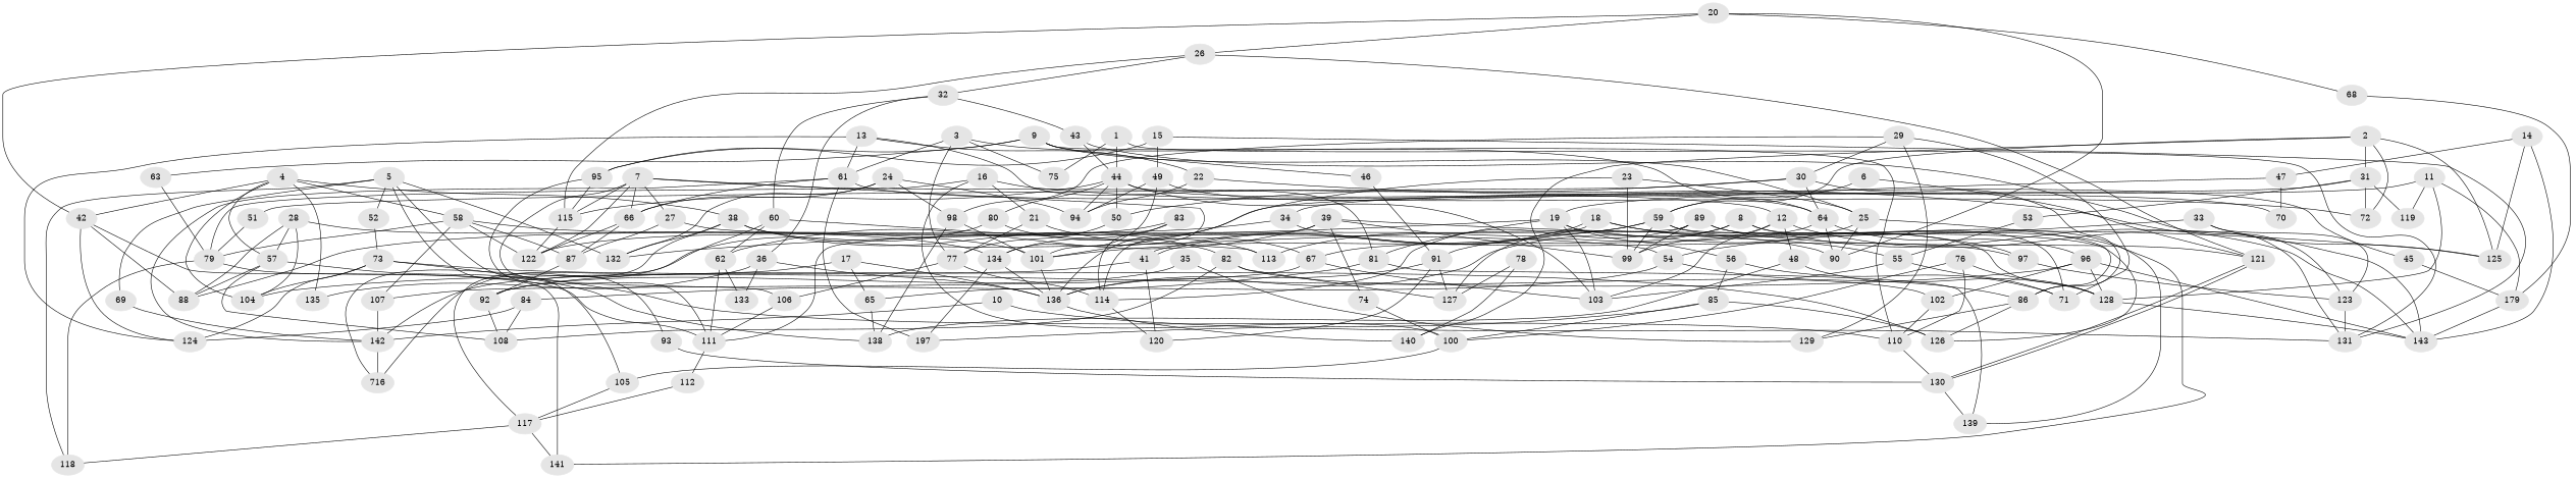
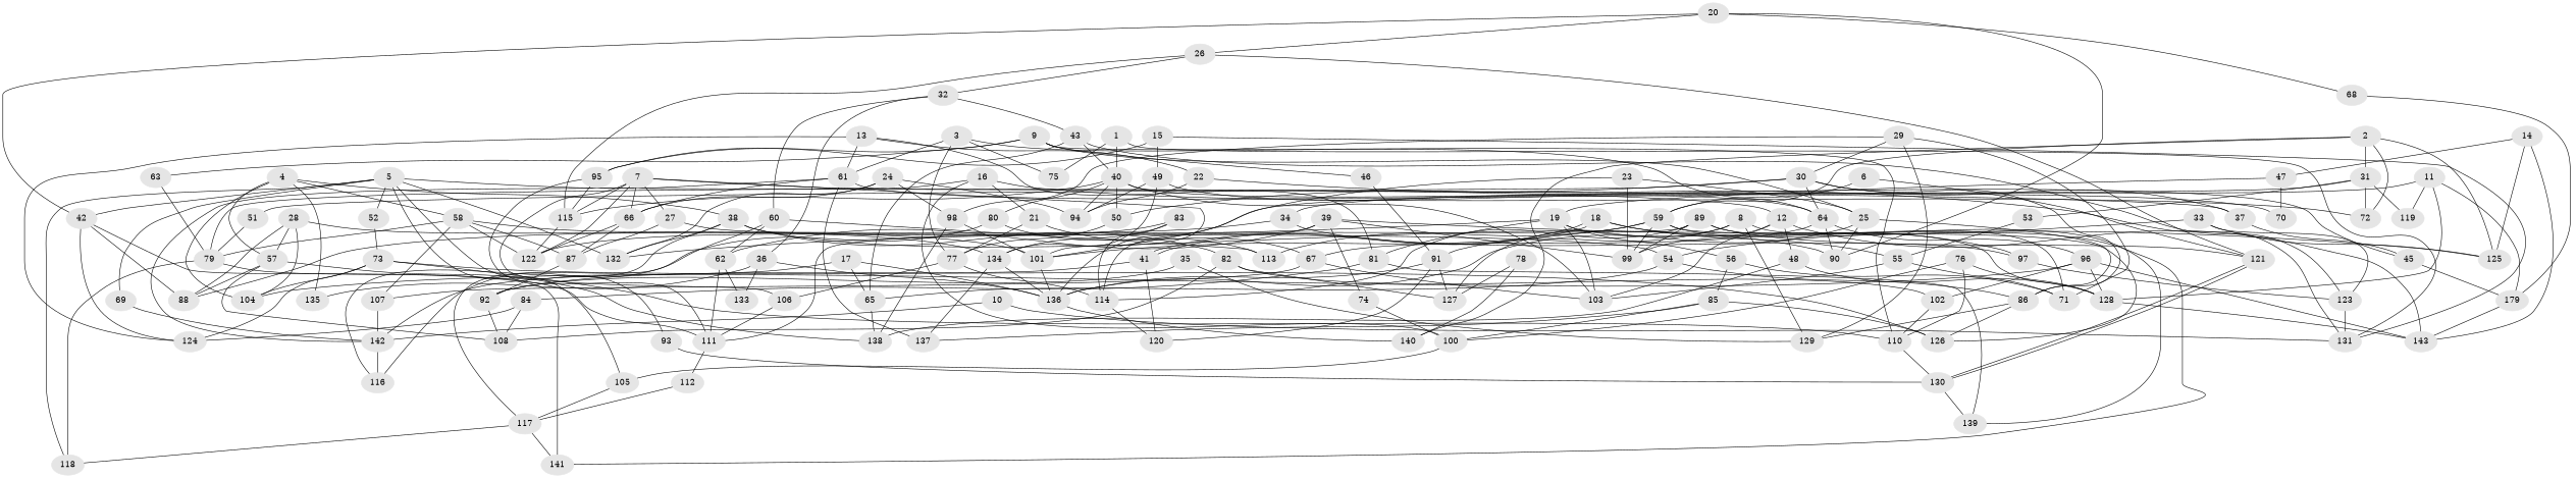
  graph {
    node [color=gray90 style=filled]
    1
-   44
+   44 [label=40]
    75
    131
    115
    103
    94
    50
    45
    80
    2
    31
    59
    72
    125
    140
    101
    119
    53
    99
    141
    113
    126
    3
    61
    64
    77
    66
    142
    70
-   137 [label=197]
+   137
    90
    67
    96
    106
    114
    4
    38
    42
    57
    58
    104
    135
    132
-   116 [label=716]
+   116
    82
    124
    88
    138
    108
    122
    79
    87
    107
    5
+   37
    52
    69
    93
    105
    118
    73
    130
    117
    6
    121
    7
    12
    27
    48
    143
    54
    136
    111
    8
    71
    91
    127
    129
    120
    9
    25
    46
    63
    95
    110
    86
    10
    11
    34
    n91 [label=179]
    128
    97
    13
    22
    81
    84
    139
    14
    47
    19
    15
    49
    134
    16
    21
    100
    17
    65
    18
    41
    55
    92
    123
    56
    85
    20
    26
    68
    32
    23
    24
    98
    36
    43
    60
    28
    29
    30
    51
    133
    62
    33
    35
    102
    39
    74
    112
    76
    78
    83
    89
    1 -- 44
    1 -- 75
    1 -- 131
    44 -- 115
    44 -- 103
    44 -- 94
    44 -- 50
    44 -- 45
    44 -- 80
    115 -- 122
    50 -- 77
    45 -- n91
    80 -- 113
    80 -- 116
    2 -- 31
    2 -- 59
    2 -- 72
    2 -- 125
    2 -- 140
    31 -- 72
    31 -- 101
    31 -- 119
    31 -- 53
    59 -- 101
    59 -- 99
    59 -- 141
    59 -- 113
    59 -- 126
    101 -- 136
    53 -- 55
    3 -- 75
    3 -- 61
    3 -- 64
    3 -- 77
    61 -- 66
    61 -- 142
    61 -- 70
    61 -- 137
    64 -- 90
    64 -- 67
    64 -- 96
    77 -- 106
    77 -- 114
    66 -- 122
    66 -- 87
    142 -- 116
    67 -- 103
    67 -- 107
    96 -- 104
    96 -- 143
    96 -- 128
    96 -- 102
    106 -- 111
    114 -- 120
    4 -- 38
-   4 -- 42
+   5 -- 42
    4 -- 57
    4 -- 58
    4 -- 104
    4 -- 135
    38 -- 90
    38 -- 132
    38 -- 116
    38 -- 82
    42 -- 141
    42 -- 124
    42 -- 88
    57 -- 88
    57 -- 138
    57 -- 108
    58 -- 101
    58 -- 122
    58 -- 79
    58 -- 87
    58 -- 107
    82 -- 108
    82 -- 127
    82 -- 102
    79 -- 118
    79 -- 111
    87 -- 92
    107 -- 142
    5 -- 132
+   5 -- 37
    5 -- 52
    5 -- 69
    5 -- 93
    5 -- 105
    5 -- 118
+   37 -- 45
    52 -- 73
    69 -- 142
    93 -- 130
    105 -- 117
    73 -- 126
    73 -- 104
    73 -- 124
    73 -- 110
    130 -- 139
    117 -- 141
    117 -- 118
    6 -- 59
    6 -- 121
    121 -- 130
    121 -- 130
    7 -- 115
    7 -- 101
    7 -- 66
    7 -- 106
    7 -- 122
    7 -- 12
    7 -- 27
    12 -- 103
    12 -- 99
    12 -- 48
    12 -- 143
    27 -- 87
    27 -- 54
    48 -- 138
    48 -- 128
    54 -- 86
    54 -- 65
    136 -- 140
    111 -- 112
    8 -- 71
    8 -- 91
    8 -- 127
-   8 -- 143
+   8 -- 129
    91 -- 136
    91 -- 127
    91 -- 120
    9 -- 25
    9 -- 46
    9 -- 63
    9 -- 95
    9 -- 110
    25 -- 90
    25 -- 136
    25 -- 86
    46 -- 91
    63 -- 79
    95 -- 115
    95 -- 111
    110 -- 130
    86 -- 126
    86 -- 129
    10 -- 131
    10 -- 142
    11 -- 119
    11 -- 34
    11 -- n91
    11 -- 128
    34 -- 88
    34 -- 97
    n91 -- 143
    128 -- 143
    97 -- 123
    13 -- 61
    13 -- 124
    13 -- 22
    13 -- 81
    22 -- 131
    22 -- 94
    81 -- 84
    81 -- 139
    84 -- 124
    84 -- 108
    14 -- 125
    14 -- 143
    14 -- 47
    47 -- 70
    47 -- 19
    19 -- 103
    19 -- 132
    19 -- 128
    19 -- 81
    19 -- 56
    15 -- 131
    15 -- 95
    15 -- 49
    49 -- 94
    49 -- 64
    49 -- 134
    134 -- 137
    134 -- 136
    16 -- 72
    16 -- 79
    16 -- 21
    16 -- 100
    21 -- 77
    21 -- 67
    100 -- 105
    17 -- 142
    17 -- 136
    17 -- 65
    65 -- 138
    18 -- 97
    18 -- 41
    18 -- 41
    18 -- 55
    41 -- 120
    41 -- 92
    55 -- 103
    55 -- 71
    92 -- 108
    123 -- 131
    56 -- 71
    56 -- 85
    85 -- 126
    85 -- 137
    85 -- 100
    20 -- 90
    20 -- 42
    20 -- 26
    20 -- 68
    26 -- 115
    26 -- 121
    26 -- 32
    68 -- n91
    32 -- 36
    32 -- 43
    32 -- 60
    23 -- 99
    23 -- 136
    23 -- 25
    24 -- 94
    24 -- 66
    24 -- 132
    24 -- 98
    98 -- 101
    98 -- 138
    36 -- 135
    36 -- 136
    36 -- 133
    43 -- 44
+   43 -- 65
    43 -- 123
    60 -- 113
    60 -- 117
    60 -- 62
    28 -- 57
    28 -- 104
    28 -- 88
    28 -- 134
    29 -- 71
    29 -- 129
    29 -- 98
    29 -- 30
    30 -- 50
    30 -- 64
+   30 -- 37
    30 -- 86
    30 -- 51
    51 -- 79
    62 -- 111
    62 -- 133
    33 -- 125
    33 -- 54
    33 -- 123
    35 -- 129
    35 -- 92
    102 -- 110
    39 -- 125
    39 -- 99
    39 -- 114
    39 -- 62
    39 -- 74
    74 -- 100
    112 -- 117
    76 -- 110
    76 -- 128
    76 -- 100
    78 -- 140
    78 -- 127
    83 -- 114
    83 -- 122
    83 -- 134
    89 -- 99
    89 -- 114
    89 -- 121
    89 -- 111
    89 -- 139
  }
